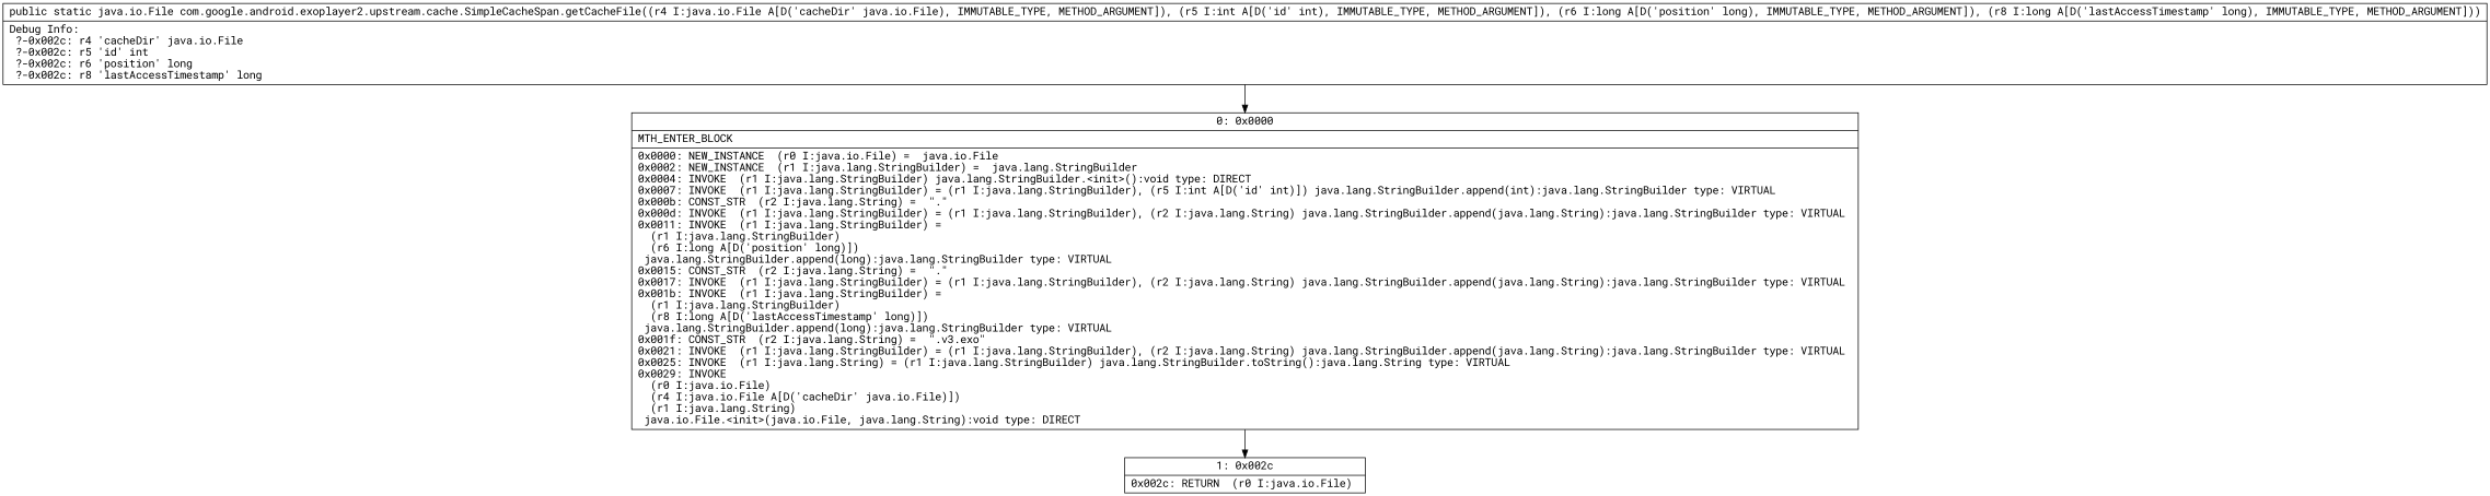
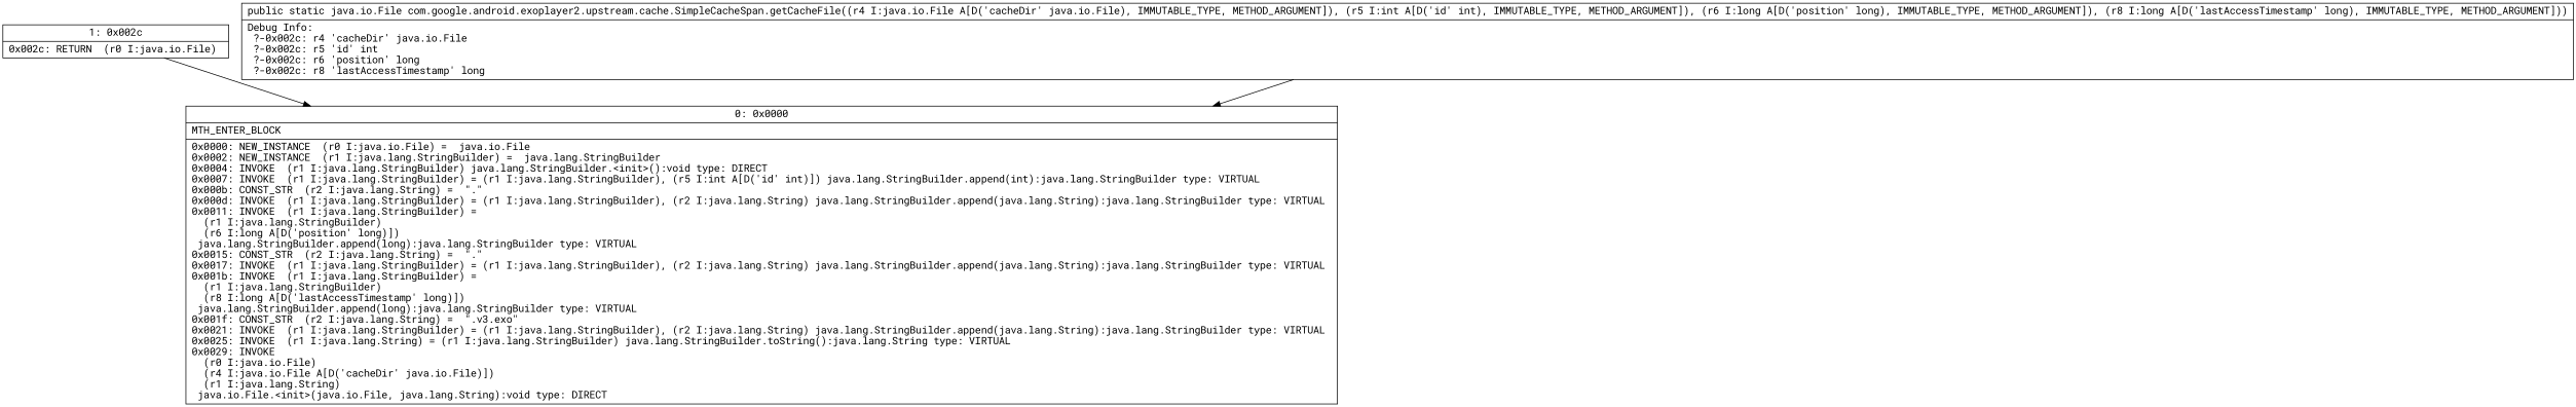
  digraph {
    fontname="Roboto Mono"
    node [shape=record fontname="Roboto Mono"]
    edge [fontname="Roboto Mono"]
    n1 [label="{0\:\ 0x0000|MTH_ENTER_BLOCK\l|0x0000: NEW_INSTANCE  (r0 I:java.io.File) =  java.io.File \l0x0002: NEW_INSTANCE  (r1 I:java.lang.StringBuilder) =  java.lang.StringBuilder \l0x0004: INVOKE  (r1 I:java.lang.StringBuilder) java.lang.StringBuilder.\<init\>():void type: DIRECT \l0x0007: INVOKE  (r1 I:java.lang.StringBuilder) = (r1 I:java.lang.StringBuilder), (r5 I:int A[D('id' int)]) java.lang.StringBuilder.append(int):java.lang.StringBuilder type: VIRTUAL \l0x000b: CONST_STR  (r2 I:java.lang.String) =  \".\" \l0x000d: INVOKE  (r1 I:java.lang.StringBuilder) = (r1 I:java.lang.StringBuilder), (r2 I:java.lang.String) java.lang.StringBuilder.append(java.lang.String):java.lang.StringBuilder type: VIRTUAL \l0x0011: INVOKE  (r1 I:java.lang.StringBuilder) = \l  (r1 I:java.lang.StringBuilder)\l  (r6 I:long A[D('position' long)])\l java.lang.StringBuilder.append(long):java.lang.StringBuilder type: VIRTUAL \l0x0015: CONST_STR  (r2 I:java.lang.String) =  \".\" \l0x0017: INVOKE  (r1 I:java.lang.StringBuilder) = (r1 I:java.lang.StringBuilder), (r2 I:java.lang.String) java.lang.StringBuilder.append(java.lang.String):java.lang.StringBuilder type: VIRTUAL \l0x001b: INVOKE  (r1 I:java.lang.StringBuilder) = \l  (r1 I:java.lang.StringBuilder)\l  (r8 I:long A[D('lastAccessTimestamp' long)])\l java.lang.StringBuilder.append(long):java.lang.StringBuilder type: VIRTUAL \l0x001f: CONST_STR  (r2 I:java.lang.String) =  \".v3.exo\" \l0x0021: INVOKE  (r1 I:java.lang.StringBuilder) = (r1 I:java.lang.StringBuilder), (r2 I:java.lang.String) java.lang.StringBuilder.append(java.lang.String):java.lang.StringBuilder type: VIRTUAL \l0x0025: INVOKE  (r1 I:java.lang.String) = (r1 I:java.lang.StringBuilder) java.lang.StringBuilder.toString():java.lang.String type: VIRTUAL \l0x0029: INVOKE  \l  (r0 I:java.io.File)\l  (r4 I:java.io.File A[D('cacheDir' java.io.File)])\l  (r1 I:java.lang.String)\l java.io.File.\<init\>(java.io.File, java.lang.String):void type: DIRECT \l}"]
    n2 [label="{1\:\ 0x002c|0x002c: RETURN  (r0 I:java.io.File) \l}"]
    n3 [label="{public static java.io.File com.google.android.exoplayer2.upstream.cache.SimpleCacheSpan.getCacheFile((r4 I:java.io.File A[D('cacheDir' java.io.File), IMMUTABLE_TYPE, METHOD_ARGUMENT]), (r5 I:int A[D('id' int), IMMUTABLE_TYPE, METHOD_ARGUMENT]), (r6 I:long A[D('position' long), IMMUTABLE_TYPE, METHOD_ARGUMENT]), (r8 I:long A[D('lastAccessTimestamp' long), IMMUTABLE_TYPE, METHOD_ARGUMENT]))  | Debug Info:\l  ?\-0x002c: r4 'cacheDir' java.io.File\l  ?\-0x002c: r5 'id' int\l  ?\-0x002c: r6 'position' long\l  ?\-0x002c: r8 'lastAccessTimestamp' long\l}"]
-   n1 -> n2
+   n2 -> n1
    n3 -> n1
  }
